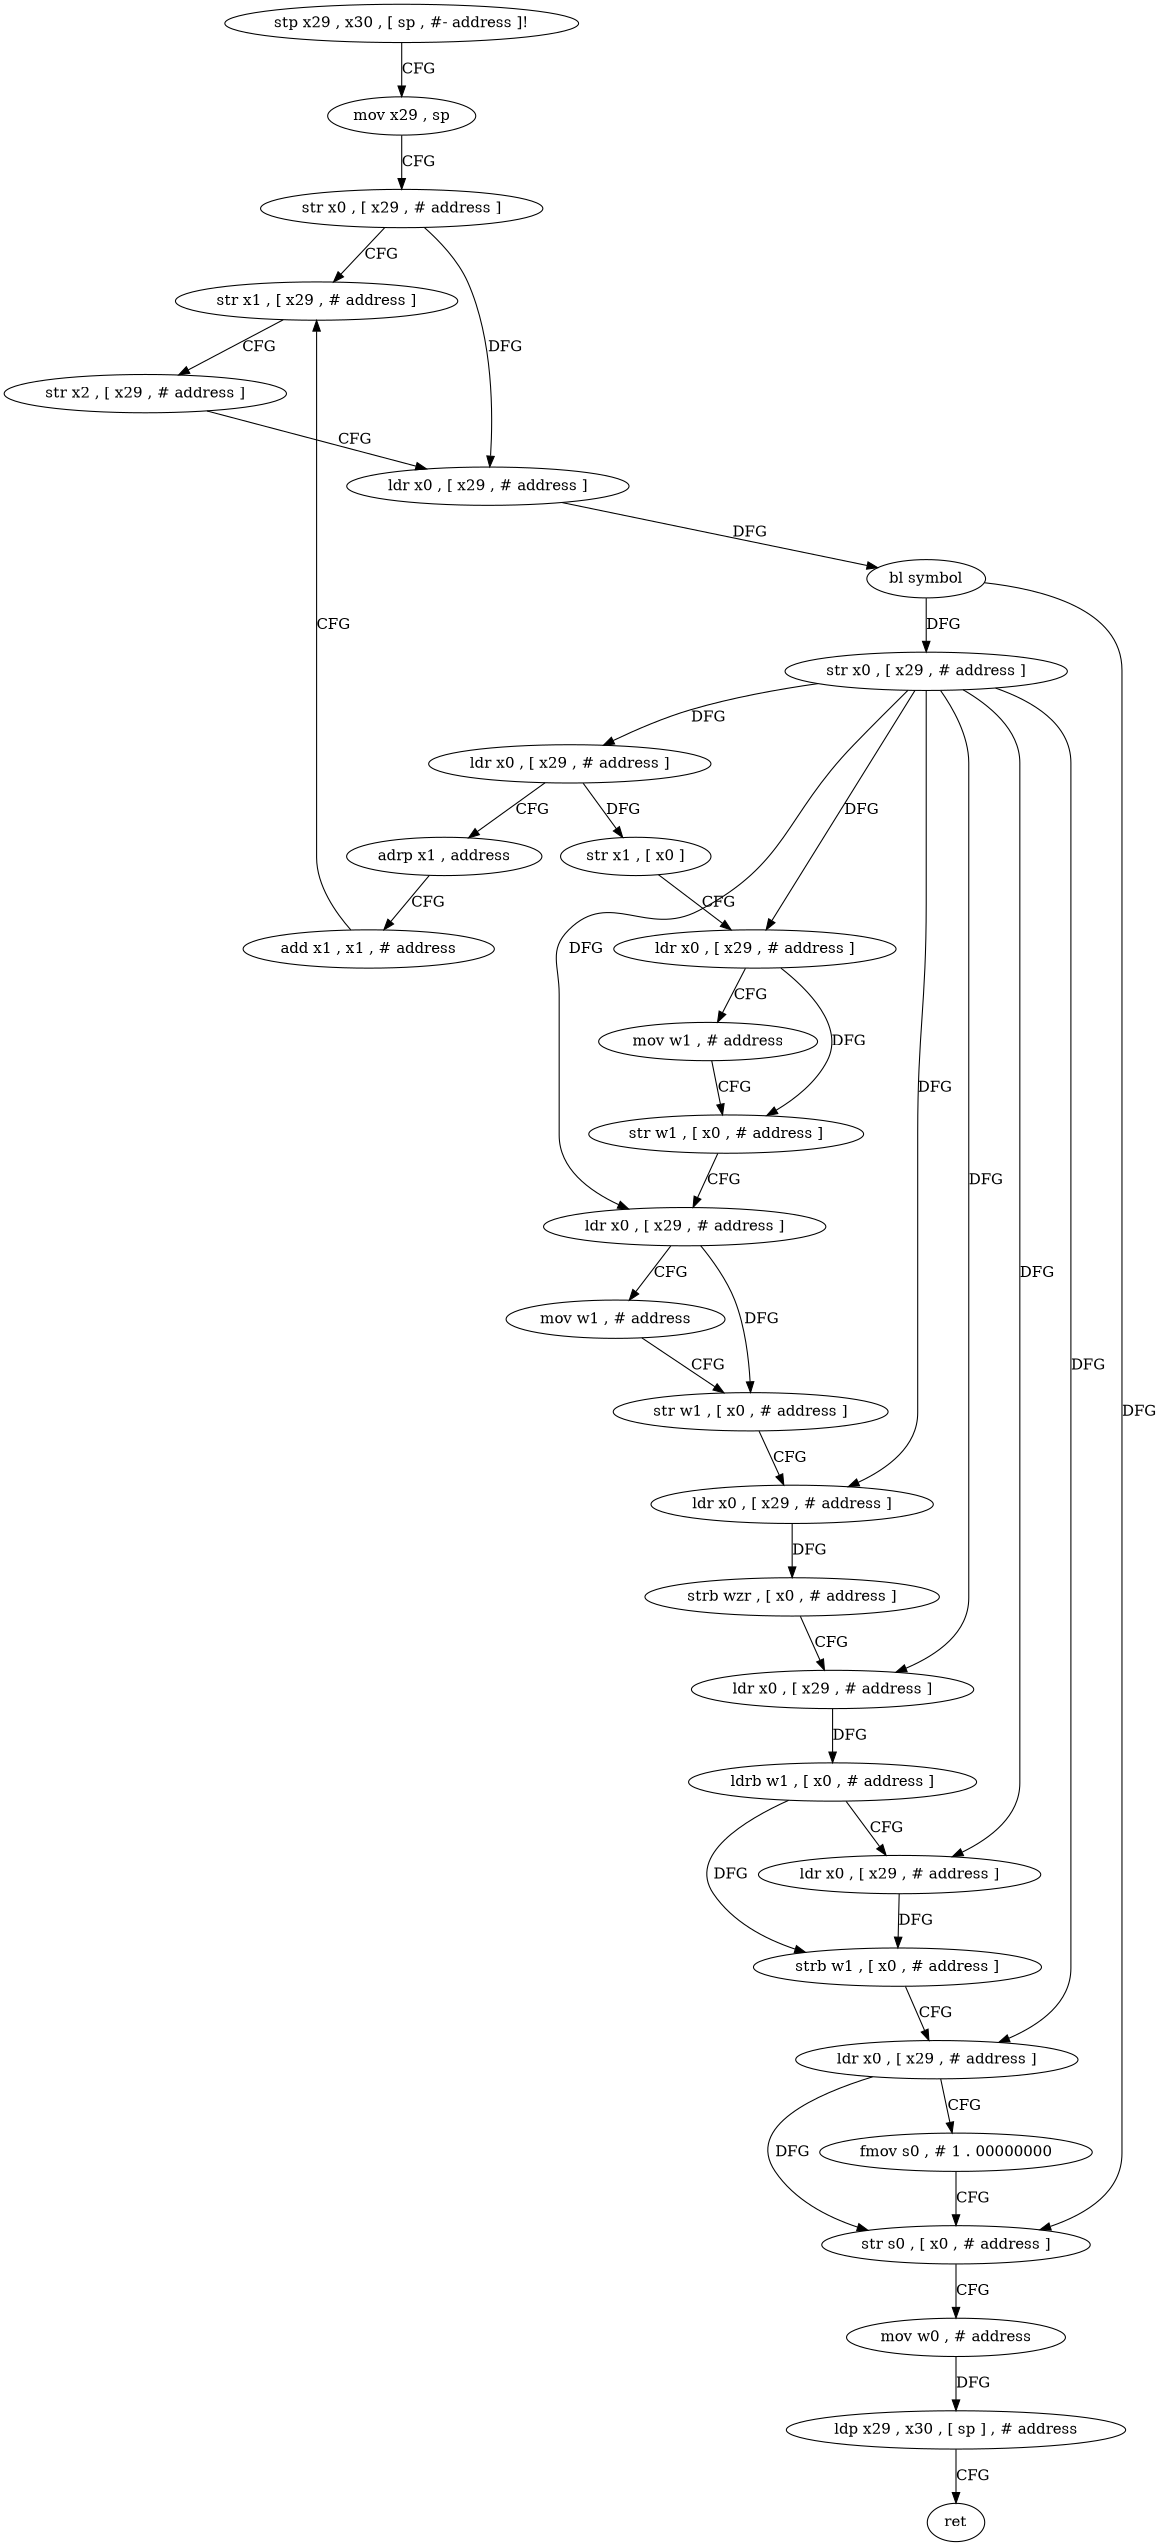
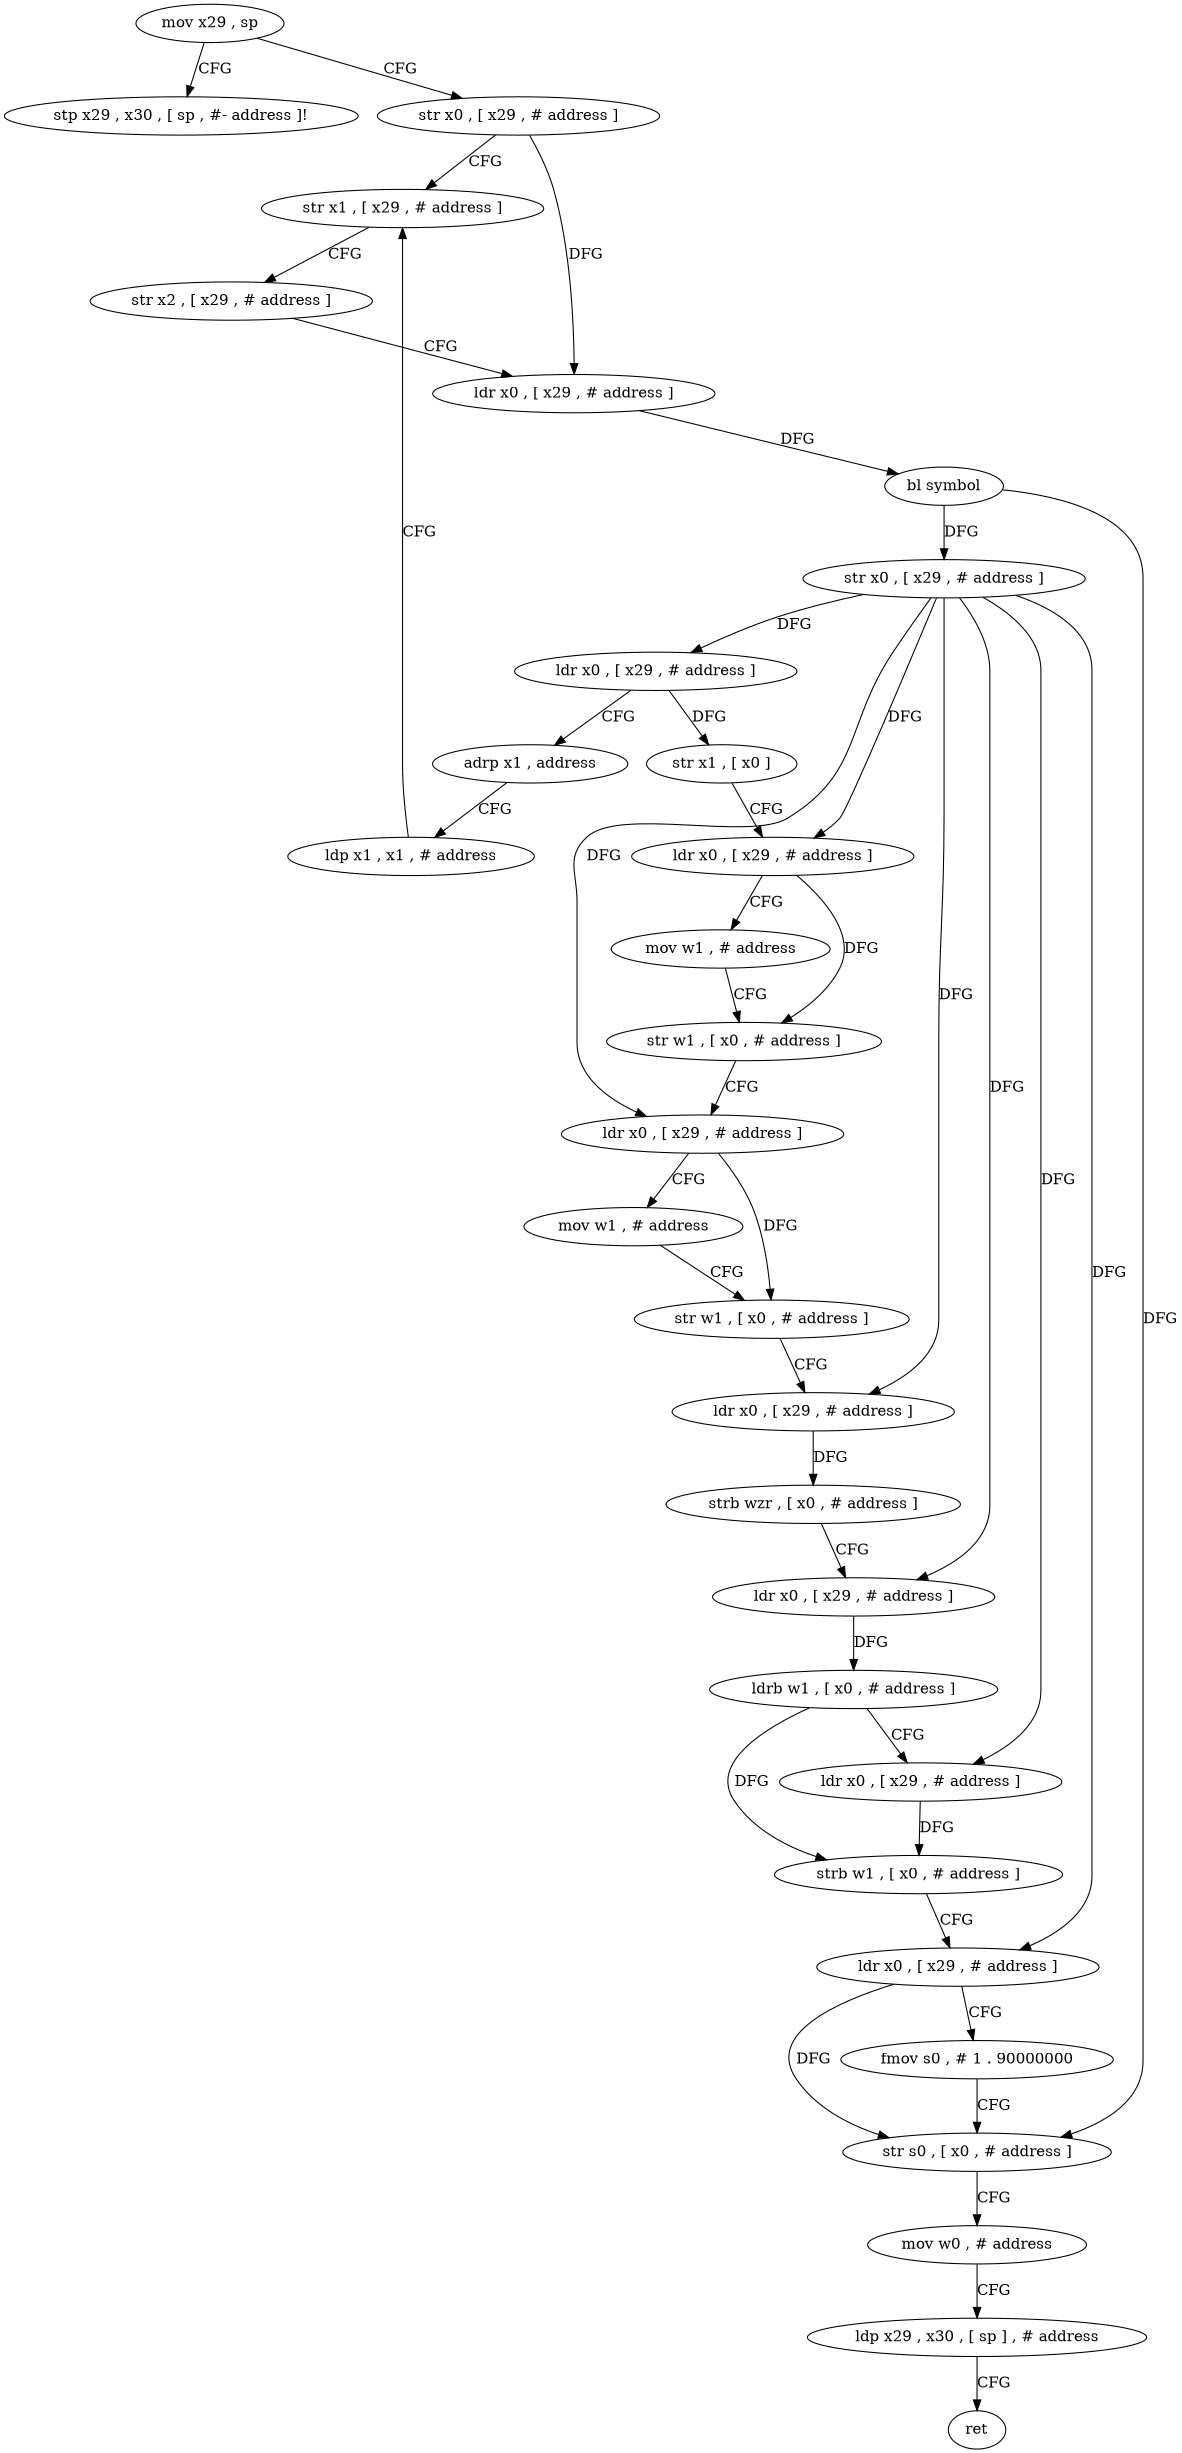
  digraph {
    n1 [label="stp x29 , x30 , [ sp , #- address ]!"]
    n2 [label="mov x29 , sp"]
    n3 [label="str x0 , [ x29 , # address ]"]
    n4 [label="str x1 , [ x29 , # address ]"]
    n5 [label="ldr x0 , [ x29 , # address ]"]
    n6 [label="str x2 , [ x29 , # address ]"]
    n7 [label="bl symbol"]
    n8 [label="str x0 , [ x29 , # address ]"]
    n9 [label="str s0 , [ x0 , # address ]"]
    n10 [label="ldr x0 , [ x29 , # address ]"]
    n11 [label="ldr x0 , [ x29 , # address ]"]
    n12 [label="ldr x0 , [ x29 , # address ]"]
    n13 [label="ldr x0 , [ x29 , # address ]"]
    n14 [label="ldr x0 , [ x29 , # address ]"]
    n15 [label="ldr x0 , [ x29 , # address ]"]
    n16 [label="ldr x0 , [ x29 , # address ]"]
    n17 [label="mov w0 , # address"]
    n18 [label="adrp x1 , address"]
    n19 [label="str x1 , [ x0 ]"]
    n20 [label="mov w1 , # address"]
    n21 [label="str w1 , [ x0 , # address ]"]
    n22 [label="mov w1 , # address"]
    n23 [label="str w1 , [ x0 , # address ]"]
    n24 [label="strb wzr , [ x0 , # address ]"]
    n25 [label="ldrb w1 , [ x0 , # address ]"]
    n26 [label="strb w1 , [ x0 , # address ]"]
-   n27 [label="fmov s0 , # 1 . 00000000"]
-   n28 [label="add x1 , x1 , # address"]
+   n27 [label="fmov s0 , # 1 . 90000000"]
+   n28 [label="ldp x1 , x1 , # address"]
    n29 [label="ldp x29 , x30 , [ sp ] , # address"]
    n30 [label=ret]
-   n1 -> n2 [label=CFG]
+   n2 -> n1 [label=CFG]
    n2 -> n3 [label=CFG]
    n3 -> n4 [label=CFG]
    n3 -> n5 [label=DFG]
    n4 -> n6 [label=CFG]
    n5 -> n7 [label=DFG]
    n6 -> n5 [label=CFG]
    n7 -> n8 [label=DFG]
    n7 -> n9 [label=DFG]
    n8 -> n10 [label=DFG]
    n8 -> n11 [label=DFG]
    n8 -> n12 [label=DFG]
    n8 -> n13 [label=DFG]
    n8 -> n14 [label=DFG]
    n8 -> n15 [label=DFG]
    n8 -> n16 [label=DFG]
    n9 -> n17 [label=CFG]
    n10 -> n18 [label=CFG]
    n10 -> n19 [label=DFG]
    n11 -> n20 [label=CFG]
    n11 -> n21 [label=DFG]
    n12 -> n22 [label=CFG]
    n12 -> n23 [label=DFG]
    n13 -> n24 [label=DFG]
    n14 -> n25 [label=DFG]
    n15 -> n26 [label=DFG]
    n16 -> n9 [label=DFG]
    n16 -> n27 [label=CFG]
-   n17 -> n29 [label=DFG]
+   n17 -> n29 [label=CFG]
    n18 -> n28 [label=CFG]
    n19 -> n11 [label=CFG]
    n20 -> n21 [label=CFG]
    n21 -> n12 [label=CFG]
    n22 -> n23 [label=CFG]
    n23 -> n13 [label=CFG]
    n24 -> n14 [label=CFG]
    n25 -> n15 [label=CFG]
    n25 -> n26 [label=DFG]
    n26 -> n16 [label=CFG]
    n27 -> n9 [label=CFG]
    n28 -> n4 [label=CFG]
    n29 -> n30 [label=CFG]
  }
